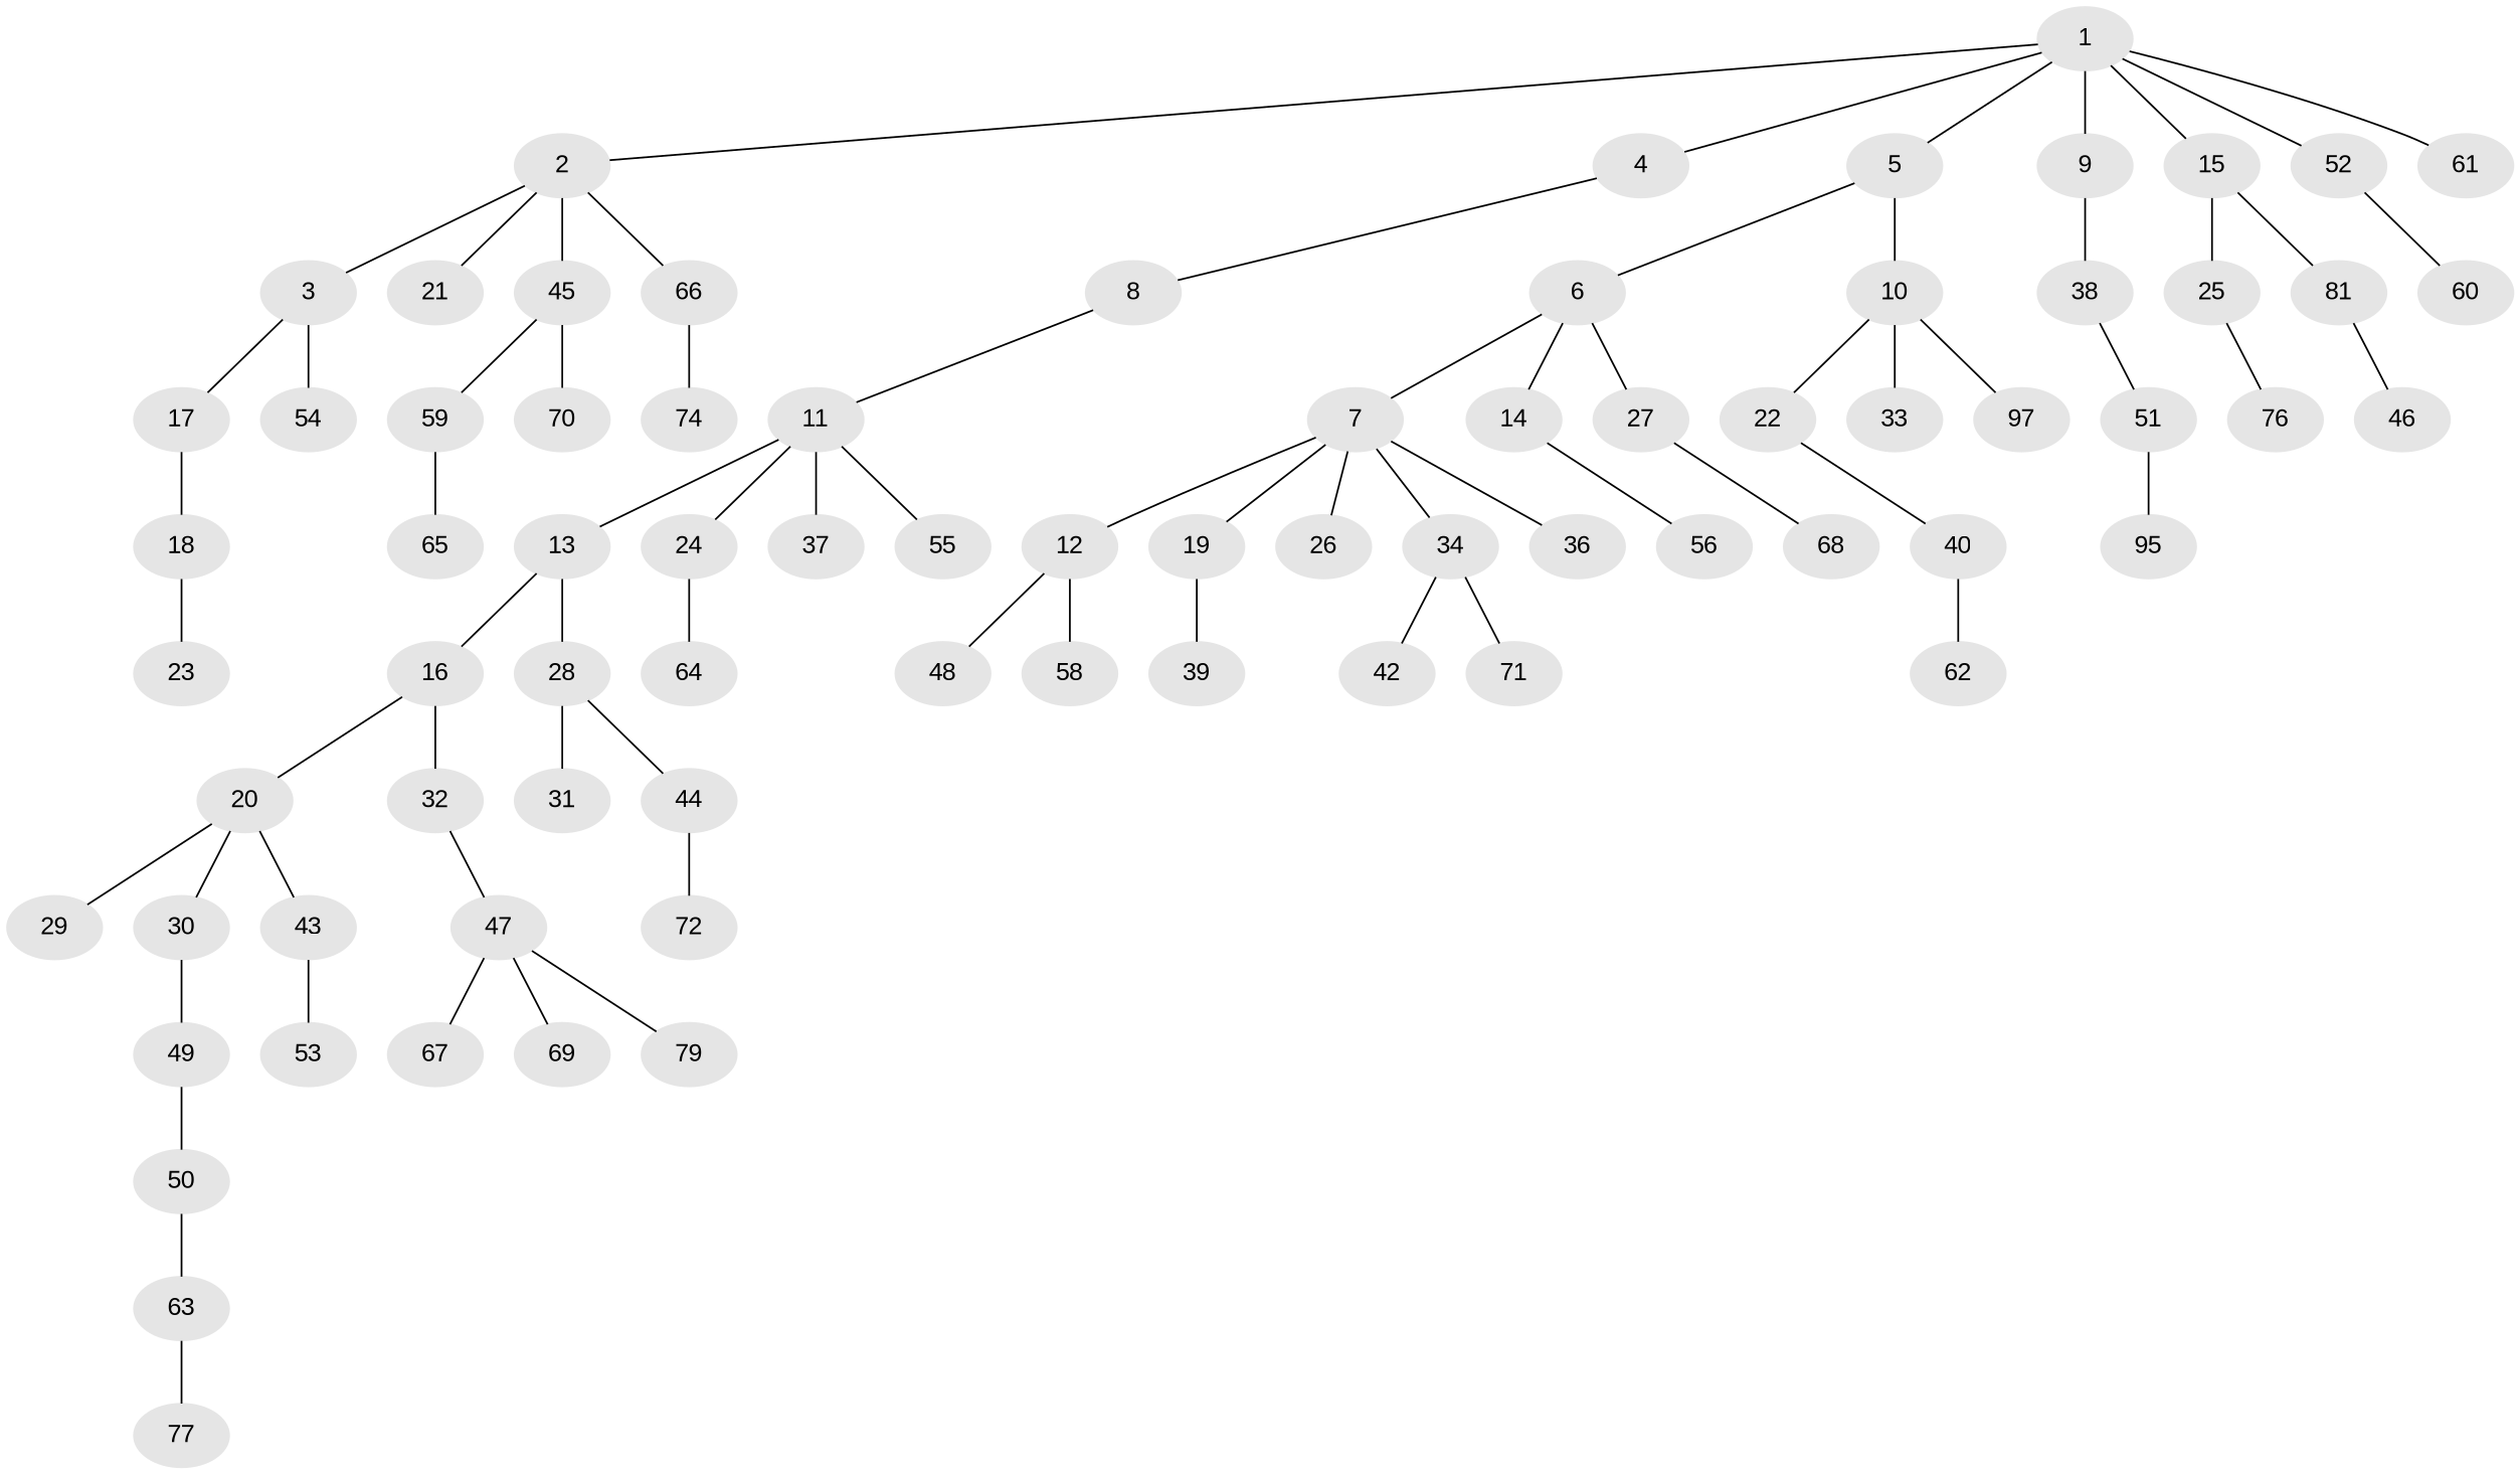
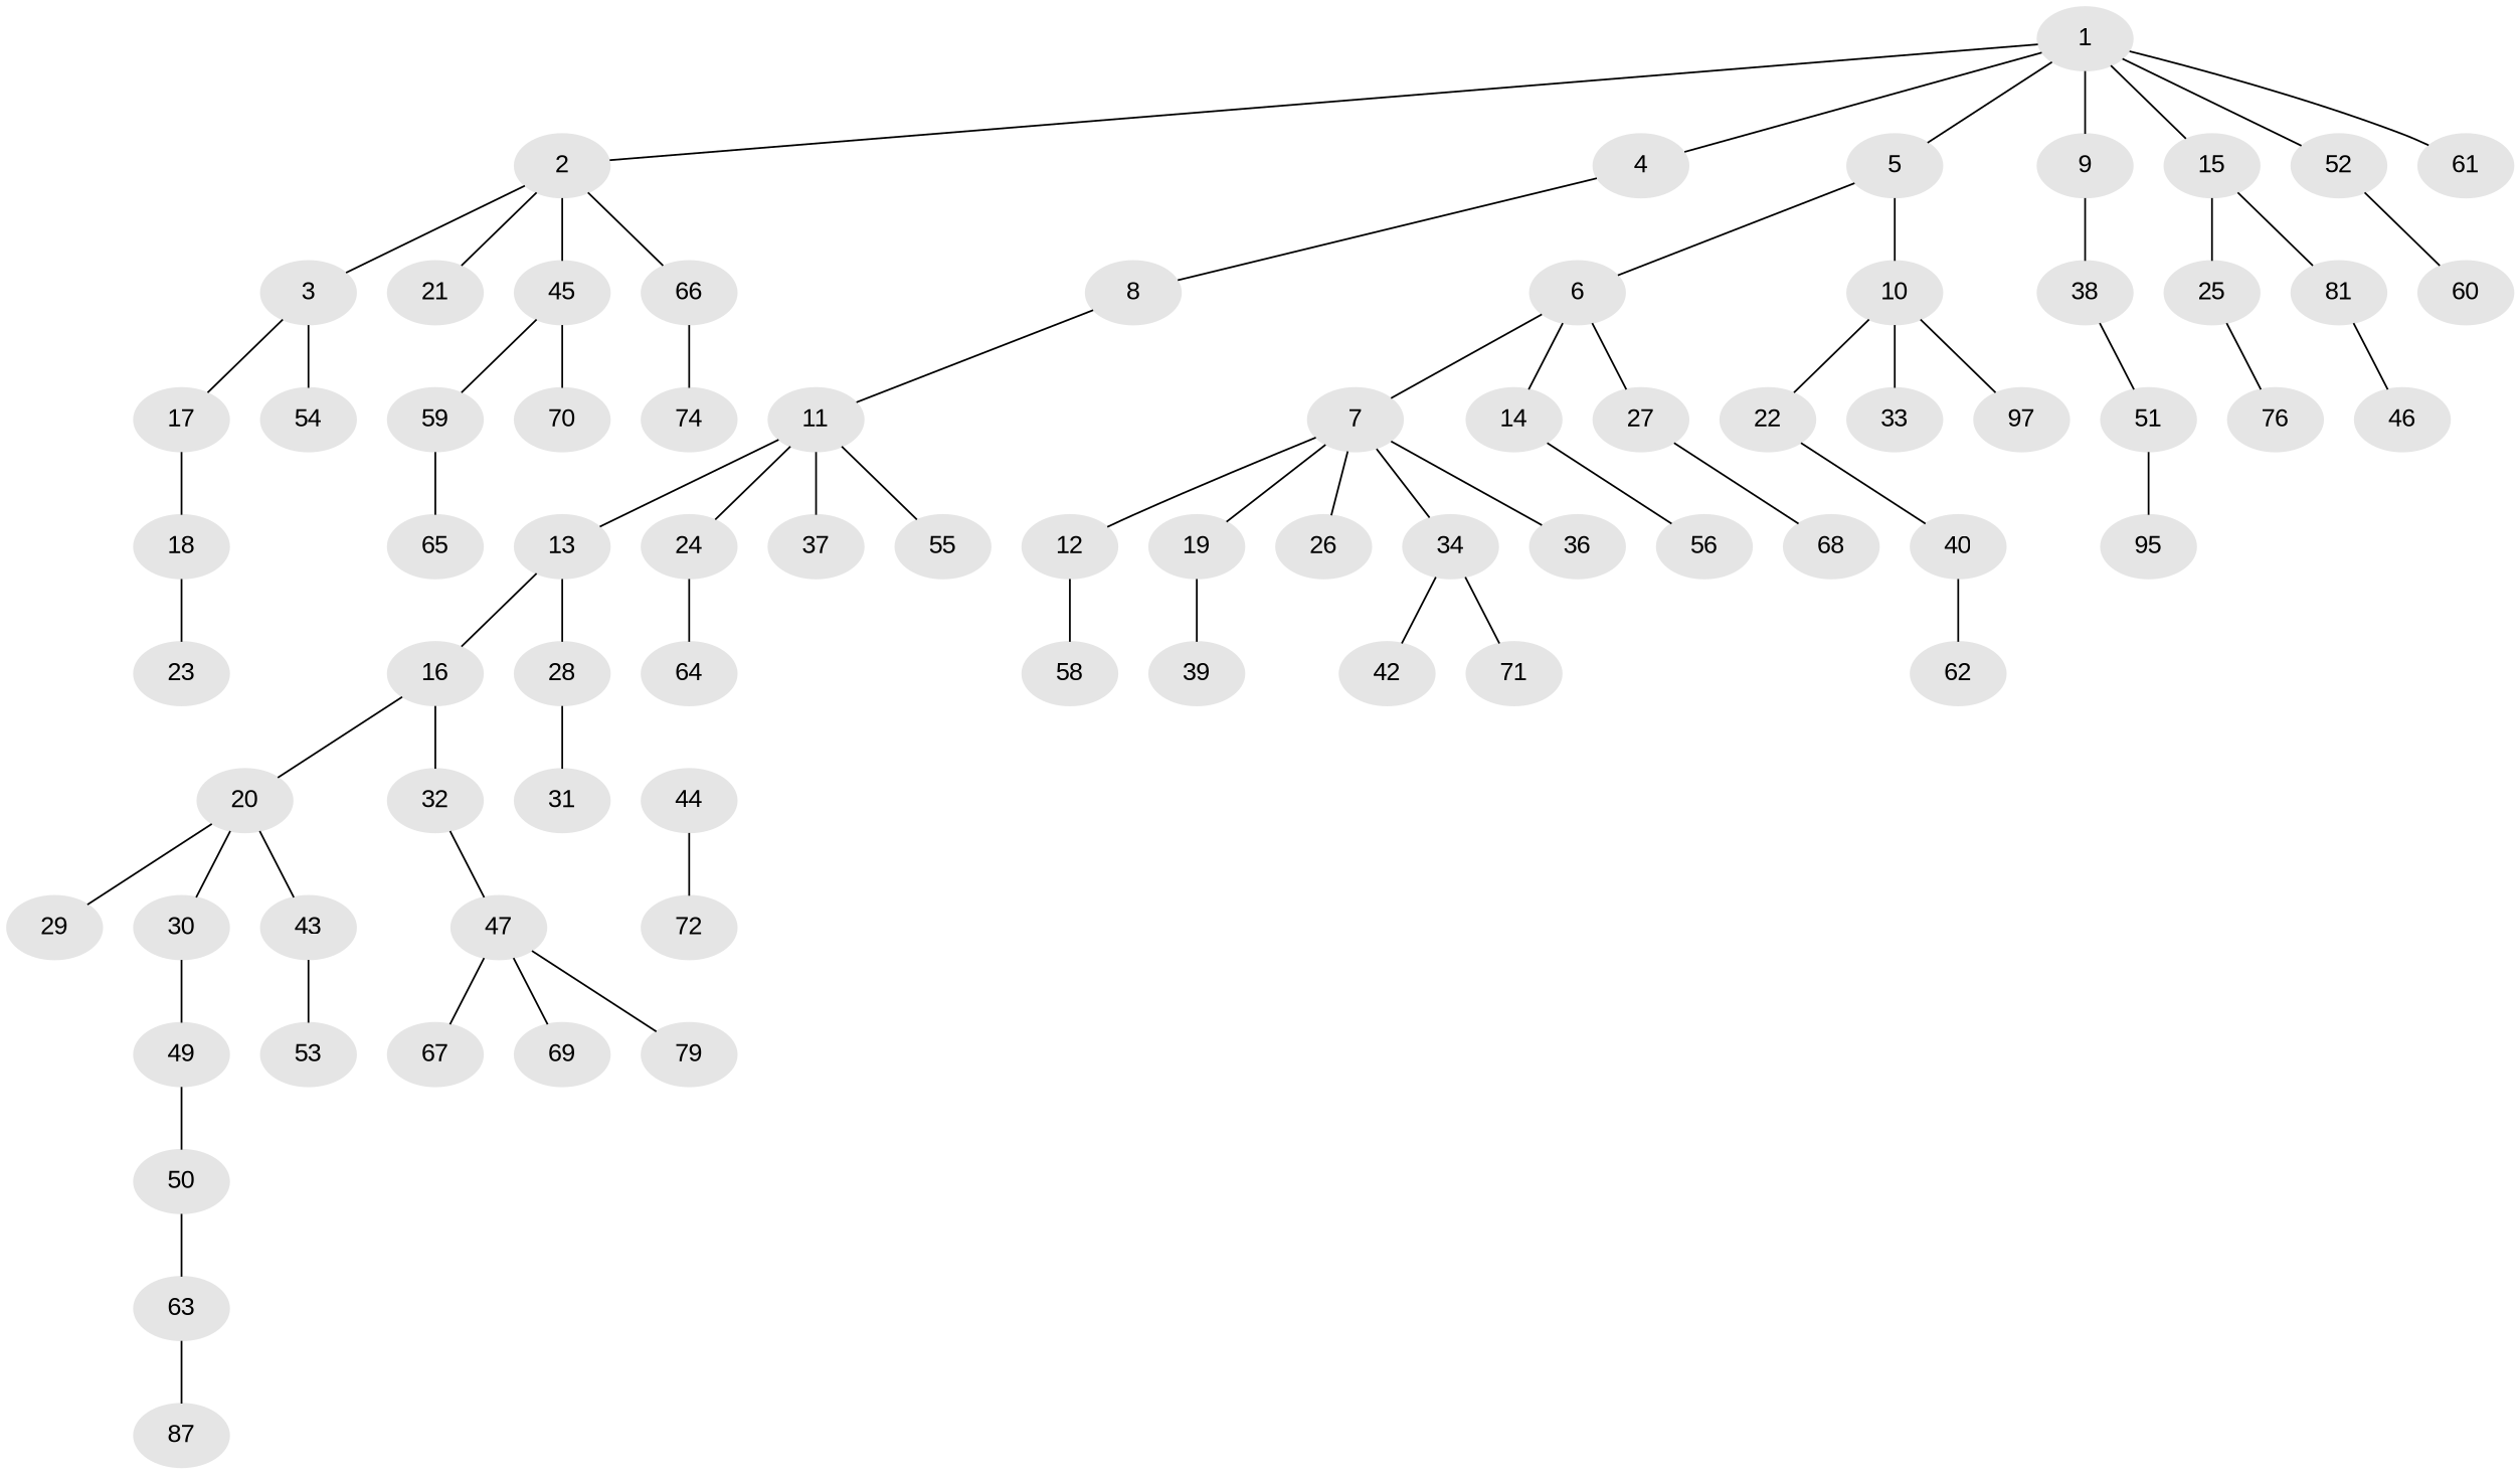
  graph {
    fontname="Liberation Sans"
    node [color=gray90 fontname="Liberation Sans" style=filled]
    edge [fontname="Liberation Sans"]
    1
    2
    4
    5
    9
    15
    52
    61
    3
    21
    45
    66
    8
    6
    10
    38
    25
    n18 [label=81]
    60
    17
    54
    59
    70
    74
    18
    11
    7
    14
    27
    22
    33
    n32 [label=97]
    12
    19
    26
    34
    36
    56
    68
-   48
    58
    39
    42
    71
    13
    24
    37
    55
    51
    40
    16
    28
    64
    20
    32
    31
    44
    76
    46
    29
    30
    43
    47
    23
    49
    53
    62
    72
    50
    67
    69
    n72 [label=79]
    n73 [label=95]
    65
    63
-   77
+   77 [label=87]
    1 -- 2
    1 -- 4
    1 -- 5
    1 -- 9
    1 -- 15
    1 -- 52
    1 -- 61
    2 -- 3
    2 -- 21
    2 -- 45
    2 -- 66
    4 -- 8
    5 -- 6
    5 -- 10
    9 -- 38
    15 -- 25
    15 -- n18
    52 -- 60
    3 -- 17
    3 -- 54
    45 -- 59
    45 -- 70
    66 -- 74
    8 -- 11
    6 -- 7
    6 -- 14
    6 -- 27
    10 -- 22
    10 -- 33
    10 -- n32
    38 -- 51
    25 -- 76
    n18 -- 46
    17 -- 18
    59 -- 65
    18 -- 23
    11 -- 13
    11 -- 24
    11 -- 37
    11 -- 55
    7 -- 12
    7 -- 19
    7 -- 26
    7 -- 34
    7 -- 36
    14 -- 56
    27 -- 68
    22 -- 40
-   12 -- 48
    12 -- 58
    19 -- 39
    34 -- 42
    34 -- 71
    13 -- 16
    13 -- 28
    24 -- 64
    51 -- n73
    40 -- 62
    16 -- 20
    16 -- 32
    28 -- 31
-   28 -- 44
    20 -- 29
    20 -- 30
    20 -- 43
    32 -- 47
    44 -- 72
    30 -- 49
    43 -- 53
    47 -- 67
    47 -- 69
    47 -- n72
    49 -- 50
    50 -- 63
    63 -- 77
  }
